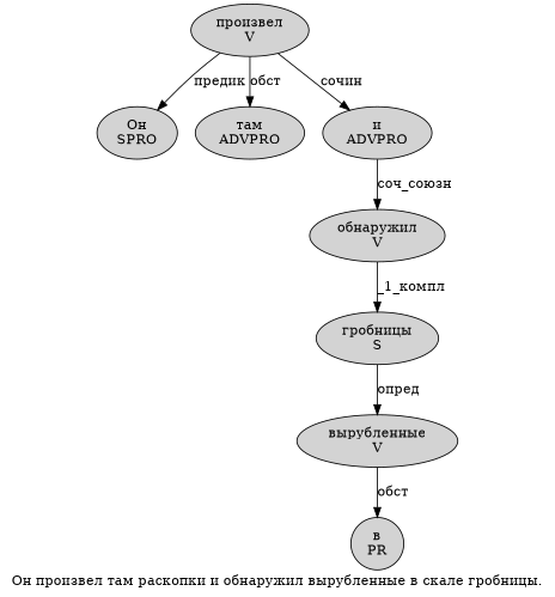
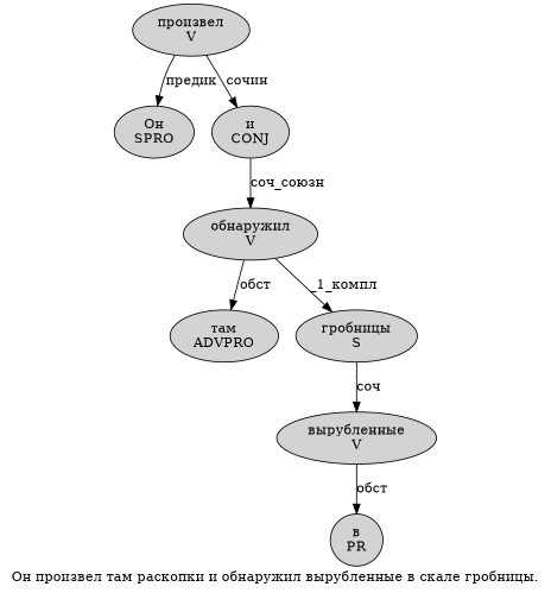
  digraph {
    label="Он произвел там раскопки и обнаружил вырубленные в скале гробницы."
    node [fillcolor=lightgray penwidth=1 shape=ellipse style=filled]
    n1 [label="Он\nSPRO"]
    n2 [label="произвел\nV"]
    n3 [label="там\nADVPRO"]
-   n4 [label="и\nADVPRO"]
+   n4 [label="и\nCONJ"]
    n5 [label="обнаружил\nV"]
    n6 [label="гробницы\nS"]
    n7 [label="вырубленные\nV"]
    n8 [label="в\nPR"]
    n2 -> n1 [label="предик"]
-   n2 -> n3 [label="обст"]
+   n5 -> n3 [label="обст"]
    n2 -> n4 [label="сочин"]
    n4 -> n5 [label="соч_союзн"]
    n5 -> n6 [label="_1_компл"]
-   n6 -> n7 [label="опред"]
+   n6 -> n7 [label="соч"]
    n7 -> n8 [label="обст"]
  }
